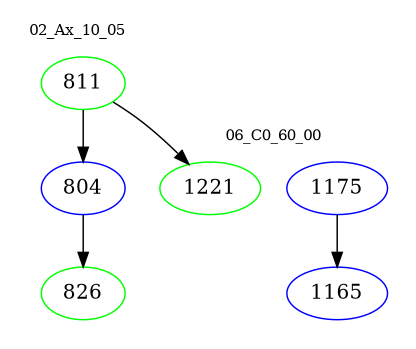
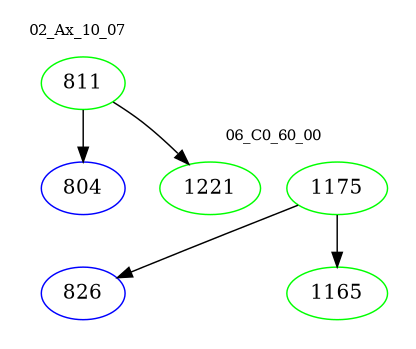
  digraph {
    node [color=green]
    edge [color=black]
    n1 [label=811]
    n2 [color=blue label=804]
-   n3 [label=826]
-   n4 [color=blue label=1175]
-   n5 [color=blue label=1165]
+   n3 [color=blue label=826]
+   n4 [label=1175]
+   n5 [label=1165]
    n6 [label=1221]
    subgraph cluster_1 {
      color=white
      fontsize=10
-     label="02_Ax_10_05"
+     label="02_Ax_10_07"
      n1
      n2
      n3
    }
    subgraph cluster_2 {
      color=white
      fontsize=10
      label="06_C0_60_00"
      n4
      n5
      n6
    }
    n1 -> n2
    n1 -> n6
-   n2 -> n3
+   n4 -> n3
    n4 -> n5
  }
